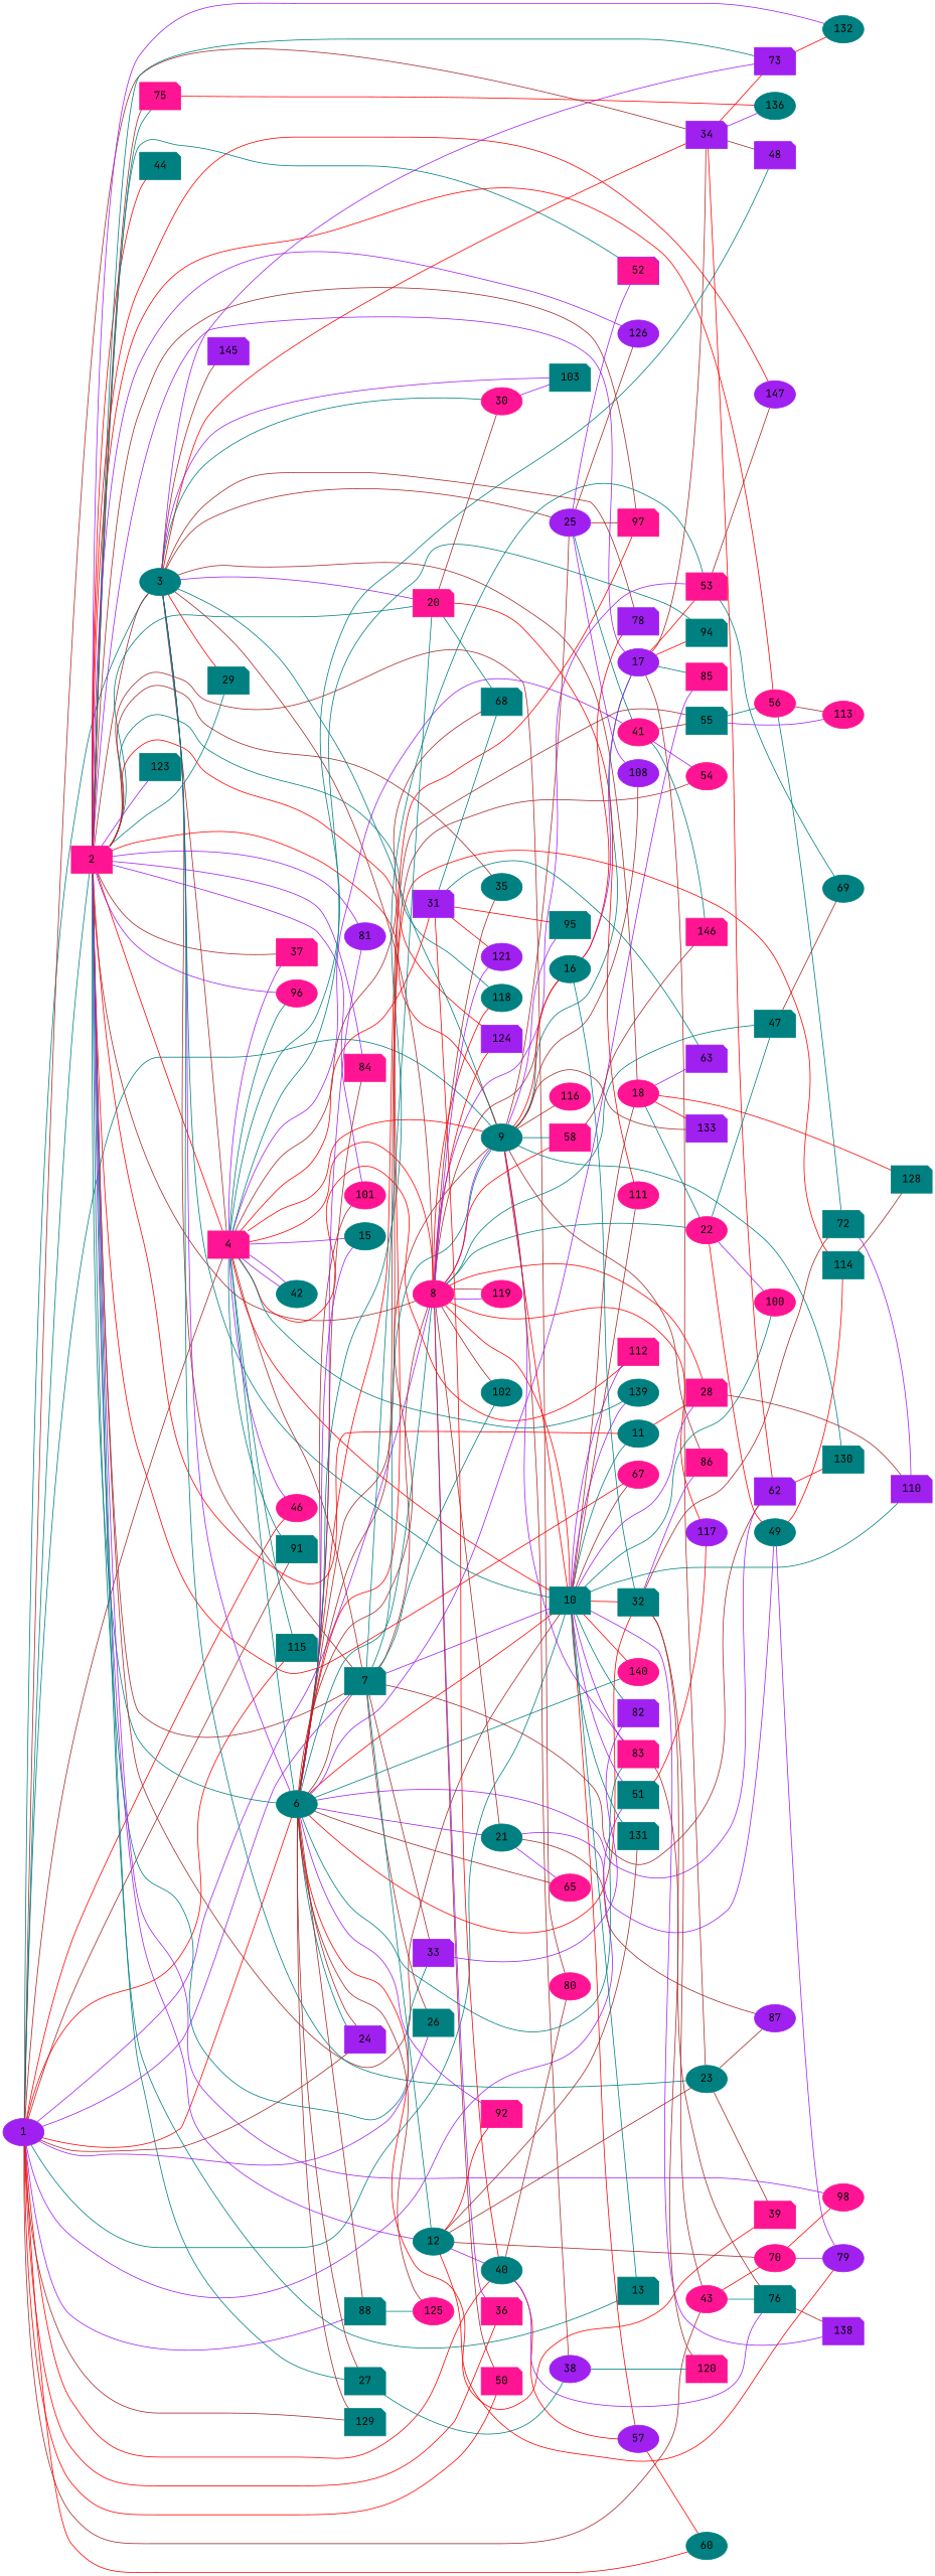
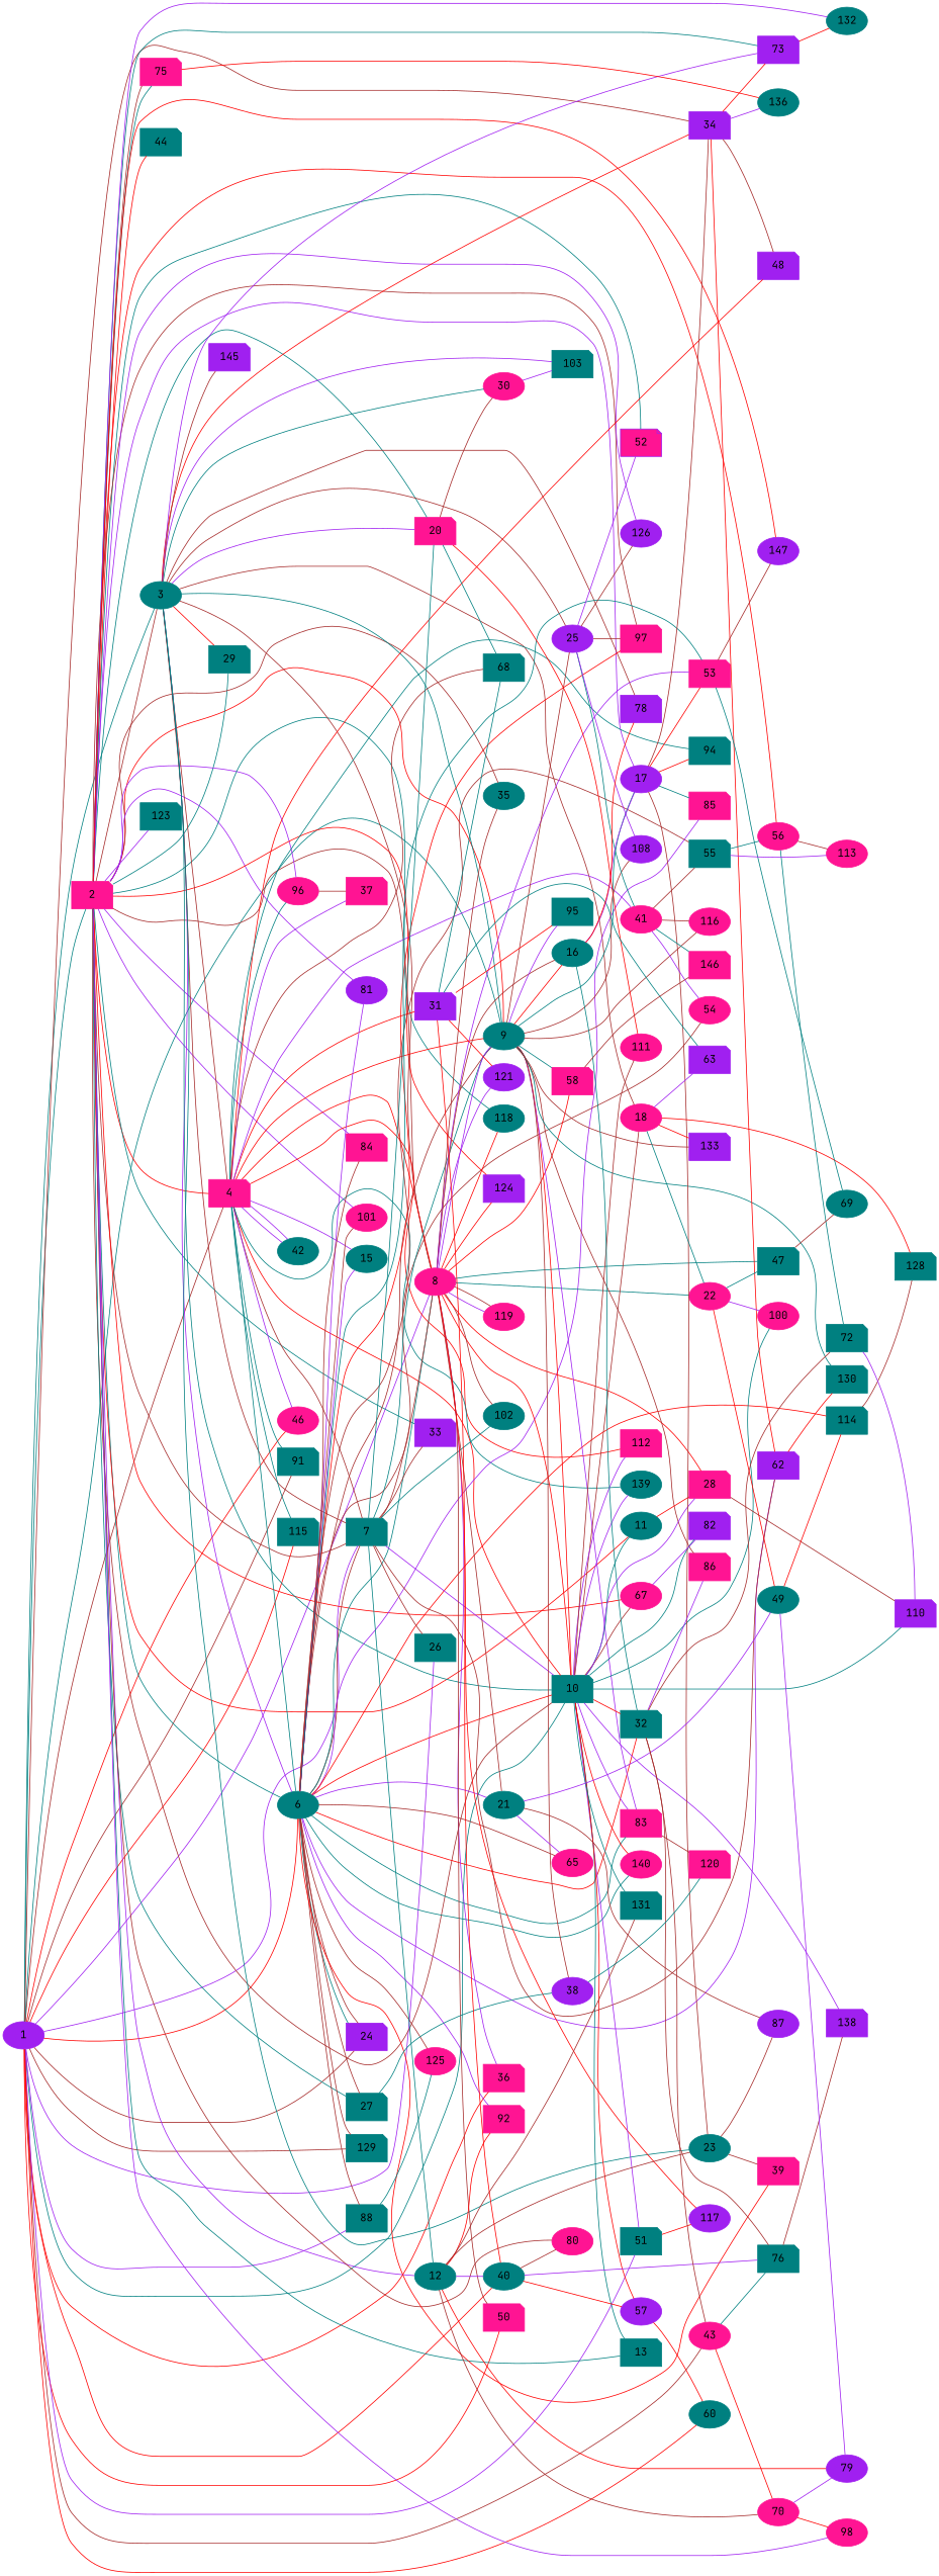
  graph {
    fontname="JetBrains Mono"
    rankdir=LR
    node [color=teal fontname="JetBrains Mono" shape=note style=filled]
    edge [color=brown fontname="JetBrains Mono"]
    1 [color=purple shape=ellipse super="+90"]
    2 [color=deeppink super="+5"]
    3 [shape=ellipse super="+99"]
    4 [color=deeppink super="+89"]
    6 [shape=ellipse super="+61"]
    7 [super="+74"]
    8 [color=deeppink shape=ellipse super="+19"]
    9 [shape=ellipse super="+142"]
    10 [super="+14"]
    24 [color=purple super="+66"]
    26
    34 [color=purple]
    36 [color=deeppink]
    40 [shape=ellipse super="+64"]
    43 [color=deeppink shape=ellipse]
    46 [color=deeppink shape=ellipse]
    50 [color=deeppink]
    51
    60 [shape=ellipse]
    88
    91
    115
    129
    11 [shape=ellipse]
    12 [shape=ellipse super="+134"]
    13
    17 [color=purple shape=ellipse super="+137"]
    20 [color=deeppink super="+105"]
    27
    29
    33 [color=purple]
    35 [shape=ellipse]
    37 [color=deeppink]
    44
    52 [color=purple fillcolor=deeppink]
    56 [color=deeppink shape=ellipse]
    67 [color=deeppink shape=ellipse]
    73 [color=purple super="+135"]
    75 [color=deeppink]
    80 [color=deeppink shape=ellipse]
    81 [color=purple shape=ellipse]
    84 [color=deeppink]
    96 [color=deeppink shape=ellipse]
    97 [color=deeppink super="+104"]
    98 [color=deeppink shape=ellipse]
    101 [color=deeppink shape=ellipse]
    118 [shape=ellipse]
    123
    124 [color=purple]
    126 [color=purple shape=ellipse]
    132 [shape=ellipse]
    147 [color=purple shape=ellipse]
    18 [color=deeppink shape=ellipse super="+127"]
    23 [shape=ellipse super="+109"]
    25 [color=purple shape=ellipse super="+144"]
    30 [color=deeppink shape=ellipse]
    78 [color=purple]
    103
    145 [color=purple]
    15 [shape=ellipse]
    31 [color=purple super="+141"]
    41 [color=deeppink shape=ellipse]
    42 [shape=ellipse]
    48 [color=purple]
    68
    94
    112 [color=deeppink]
    139 [shape=ellipse]
    21 [shape=ellipse]
    32 [super="+106"]
    39 [color=deeppink]
    53 [color=deeppink super="+107"]
    54 [color=deeppink shape=ellipse]
    55
    62 [color=purple]
    65 [color=deeppink shape=ellipse]
    83 [color=deeppink super="+93"]
    85 [color=deeppink]
    92 [color=deeppink]
    114
    125 [color=deeppink shape=ellipse]
    140 [color=deeppink shape=ellipse]
    102 [shape=ellipse]
    16 [shape=ellipse super="+59"]
    22 [color=deeppink shape=ellipse super="+45"]
    28 [color=deeppink super="+122"]
    47
    58 [color=deeppink]
    117 [color=purple shape=ellipse]
    119 [color=deeppink shape=ellipse]
    121 [color=purple shape=ellipse]
    38 [color=purple shape=ellipse]
    86 [color=deeppink]
    95
    108 [color=purple shape=ellipse]
    116 [color=deeppink shape=ellipse]
    130
    133 [color=purple]
    57 [color=purple shape=ellipse]
    82 [color=purple]
    100 [color=deeppink shape=ellipse]
    110 [color=purple super="+143"]
    111 [color=deeppink shape=ellipse]
    131
    138 [color=purple]
    136 [shape=ellipse]
    76 [super="+77"]
    70 [color=deeppink shape=ellipse]
    79 [color=purple shape=ellipse]
    72
    113 [color=deeppink shape=ellipse]
    63 [color=purple]
    128
    87 [color=purple shape=ellipse]
    146 [color=deeppink]
    49 [shape=ellipse]
    69 [shape=ellipse]
    120 [color=deeppink]
    1 -- 2 [color=teal weight=3]
    1 -- 3 [color=teal]
    1 -- 4
    1 -- 6 [color=red]
    1 -- 7 [color=purple]
    1 -- 8 [color=purple]
    1 -- 9 [color=teal]
    1 -- 10 [color=teal]
    1 -- 24
    1 -- 26 [color=purple]
    1 -- 34
    1 -- 36 [color=red]
    1 -- 40 [color=red]
    1 -- 43
    1 -- 46 [color=red]
    1 -- 50 [color=red]
    1 -- 51 [color=purple]
    1 -- 60 [color=red]
    1 -- 88 [color=purple]
    1 -- 91
    1 -- 115 [color=red]
    1 -- 129
    2 -- 3 [weight=2]
    2 -- 4 [color=red weight=2]
    2 -- 6 [color=teal weight=2]
    2 -- 7 [weight=2]
    2 -- 8 [weight=2]
    2 -- 9 [color=red weight=3]
    2 -- 10 [weight=2]
    2 -- 11 [color=red]
    2 -- 12 [color=purple]
    2 -- 13 [color=teal]
    2 -- 17 [color=purple]
    2 -- 20 [color=teal]
    2 -- 27 [color=teal]
    2 -- 29 [color=teal]
    2 -- 33 [color=teal]
    2 -- 35
-   2 -- 37
+   96 -- 37
    2 -- 44 [color=red]
    2 -- 52 [color=teal]
    2 -- 56 [color=red]
    2 -- 67 [color=red]
    2 -- 73 [color=teal]
    2 -- 75 [color=teal]
    2 -- 75
    2 -- 80
    2 -- 81 [color=purple]
    2 -- 84 [color=purple]
    2 -- 96 [color=purple]
    2 -- 97
    2 -- 98 [color=purple]
    2 -- 101 [color=purple]
    2 -- 118 [color=teal]
    2 -- 123 [color=purple weight=2]
    2 -- 124 [color=red]
    2 -- 126 [color=purple]
    2 -- 132 [color=purple]
    2 -- 147 [color=red]
    3 -- 4
    3 -- 6 [color=purple]
    3 -- 7
    3 -- 8
    3 -- 9 [color=teal]
    3 -- 10 [color=teal weight=2]
    3 -- 34 [color=red]
    3 -- 20 [color=purple]
    3 -- 29 [color=red]
    3 -- 73 [color=purple]
    3 -- 18 [weight=2]
    3 -- 23 [color=teal]
    3 -- 25 [weight=2]
    3 -- 30 [color=teal]
    3 -- 78
    3 -- 103 [color=purple]
    3 -- 145
    4 -- 6 [color=teal weight=2]
    4 -- 7
    4 -- 8 [color=red]
    4 -- 9 [color=red weight=2]
    4 -- 10 [color=red]
    4 -- 46 [color=purple]
    4 -- 91 [color=teal]
    4 -- 115 [color=teal]
    4 -- 37 [color=purple]
    4 -- 96 [color=teal]
    4 -- 15 [color=purple]
    4 -- 31 [color=red]
    4 -- 41 [color=purple]
    4 -- 42 [color=purple]
    4 -- 42 [color=purple]
-   4 -- 48 [color=teal]
+   4 -- 48 [color=red]
    4 -- 68
    4 -- 94 [color=teal]
    4 -- 112 [color=red]
    4 -- 139 [color=teal]
    6 -- 7
    6 -- 8 [color=teal]
    6 -- 9
    6 -- 10 [color=red]
    6 -- 24 [color=teal]
    6 -- 24
    6 -- 88
    6 -- 129
    6 -- 27
    6 -- 81 [color=purple]
    6 -- 84
    6 -- 97 [color=red]
    6 -- 101
    6 -- 15 [color=purple]
    6 -- 21 [color=purple]
    6 -- 32 [color=red]
    6 -- 39 [color=red]
    6 -- 53 [color=teal]
    6 -- 54
    6 -- 55
    6 -- 62 [color=purple]
    6 -- 65
    6 -- 83 [color=teal]
    6 -- 85 [color=purple]
    6 -- 92 [color=purple]
    6 -- 114 [color=red]
    6 -- 125
    6 -- 140 [color=teal]
    7 -- 8 [weight=2]
    7 -- 9 [color=teal]
    7 -- 10 [color=purple]
    7 -- 26
    7 -- 12 [color=teal]
    7 -- 20 [color=teal]
    7 -- 33
    7 -- 62
    7 -- 102 [color=teal]
    8 -- 9 [color=purple]
    8 -- 10 [color=red]
    8 -- 36 [color=purple]
    8 -- 50
    8 -- 35
    8 -- 118 [color=red]
    8 -- 124 [color=red]
    8 -- 21
    8 -- 53 [color=purple]
    8 -- 102
    8 -- 16
    8 -- 22 [color=teal weight=2]
    8 -- 28 [color=red]
    8 -- 47 [color=teal]
    8 -- 58 [color=red]
    8 -- 117 [color=red]
    8 -- 119 [color=purple]
    8 -- 119
    8 -- 121 [color=purple]
    9 -- 10 [color=red]
    9 -- 17 [color=teal]
    9 -- 25
    9 -- 83 [color=purple]
    9 -- 16 [color=red]
    9 -- 58 [color=teal]
    9 -- 38
    9 -- 86
    9 -- 95 [color=purple]
    9 -- 108
    9 -- 116
    9 -- 130 [color=teal]
    9 -- 133
    10 -- 51 [color=purple]
    10 -- 11 [color=teal]
    10 -- 13 [color=teal]
    10 -- 67
    10 -- 18
    10 -- 112 [color=purple]
    10 -- 139 [color=purple]
    10 -- 32 [color=red]
    10 -- 83 [color=purple]
    10 -- 140 [color=red]
    10 -- 28 [color=purple]
    10 -- 57 [color=red]
    10 -- 82 [color=teal]
    10 -- 100 [color=teal]
    10 -- 110 [color=teal weight=2]
    10 -- 111
    10 -- 131 [color=teal]
    10 -- 138 [color=purple]
    34 -- 73 [color=red]
    34 -- 48
    34 -- 62 [color=red]
    34 -- 136 [color=purple]
    40 -- 80
    40 -- 57 [color=red]
    40 -- 76 [color=purple]
    43 -- 76 [color=teal]
    43 -- 70 [color=red]
    51 -- 117 [color=red]
    88 -- 125 [color=teal]
    11 -- 28 [color=red]
    12 -- 40 [color=purple]
    12 -- 23
    12 -- 92 [color=red]
    12 -- 131
    12 -- 70
    12 -- 79 [color=red]
    17 -- 34
    17 -- 23
    17 -- 94 [color=red]
    17 -- 53 [color=red]
    17 -- 85 [color=teal]
    20 -- 30
    20 -- 68 [color=teal]
    20 -- 111 [color=red]
    27 -- 38 [color=teal]
-   33 -- 82 [color=purple]
+   67 -- 82 [color=purple]
    56 -- 72 [color=teal]
    56 -- 113
    73 -- 132 [color=red]
    75 -- 136 [color=red]
    18 -- 22 [color=teal]
    18 -- 133 [color=red]
    18 -- 63 [color=purple]
    18 -- 128 [color=red]
    23 -- 39
    23 -- 87
    25 -- 52 [color=purple]
    25 -- 97
    25 -- 126
    25 -- 41 [color=teal]
    25 -- 108 [color=purple]
    30 -- 103 [color=purple]
    31 -- 40 [color=red]
    31 -- 68 [color=teal]
    31 -- 121 [color=red]
    31 -- 95 [color=red]
    31 -- 63 [color=teal]
    41 -- 54 [color=purple]
    41 -- 55
+   41 -- 116
    41 -- 146 [color=teal]
    21 -- 65 [color=purple]
    21 -- 87
    21 -- 49 [color=purple]
    32 -- 43
    32 -- 86 [color=purple]
    32 -- 76
    32 -- 72
    53 -- 147
    53 -- 69 [color=teal]
    55 -- 56 [color=teal]
    55 -- 113 [color=purple]
    62 -- 130 [color=red]
    83 -- 120
    114 -- 128
    16 -- 17 [color=purple]
    16 -- 78 [color=red]
    16 -- 32 [color=teal]
    22 -- 47 [color=teal]
    22 -- 100 [color=purple]
    22 -- 49 [color=red]
    28 -- 110
    47 -- 69
    58 -- 146
    38 -- 120 [color=teal]
    57 -- 60 [color=red]
    76 -- 138
    70 -- 98 [color=red]
    70 -- 79 [color=purple]
    72 -- 110 [color=purple]
    49 -- 114 [color=red]
    49 -- 79 [color=purple]
  }
